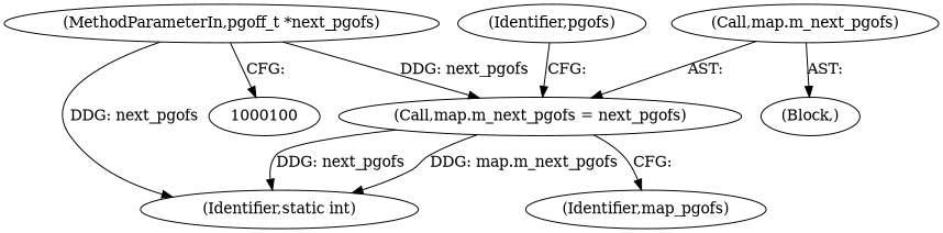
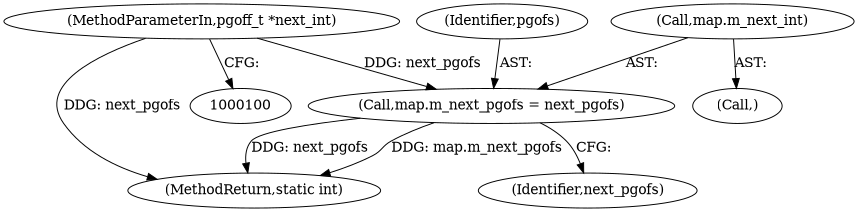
  digraph {
-   n1 [label="(MethodParameterIn,pgoff_t *next_pgofs)"]
+   n1 [label="(MethodParameterIn,pgoff_t *next_int)"]
    n2 [label="(Call,map.m_next_pgofs = next_pgofs)"]
-   n3 [label="(Identifier,static int)"]
+   n3 [label="(MethodReturn,static int)"]
    1000100
-   n5 [label="(Identifier,map_pgofs)"]
-   n6 [label="(Block,)"]
+   n5 [label="(Identifier,next_pgofs)"]
+   n6 [label="(Call,)"]
    n7 [label="(Identifier,pgofs)"]
-   n8 [label="(Call,map.m_next_pgofs)"]
+   n8 [label="(Call,map.m_next_int)"]
    n1 -> n2 [label="DDG: next_pgofs"]
    n1 -> n3 [label="DDG: next_pgofs"]
    n1 -> 1000100 [label="CFG: "]
    n2 -> n3 [label="DDG: map.m_next_pgofs"]
    n2 -> n3 [label="DDG: next_pgofs"]
    n2 -> n5 [label="CFG: "]
-   n7 -> n2 [label="CFG: "]
+   n7 -> n2 [label="AST: "]
    n8 -> n2 [label="AST: "]
    n8 -> n6 [label="AST: "]
  }
